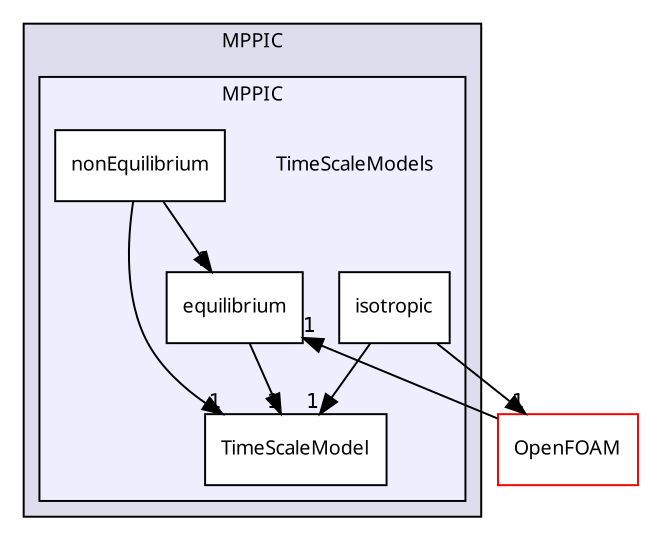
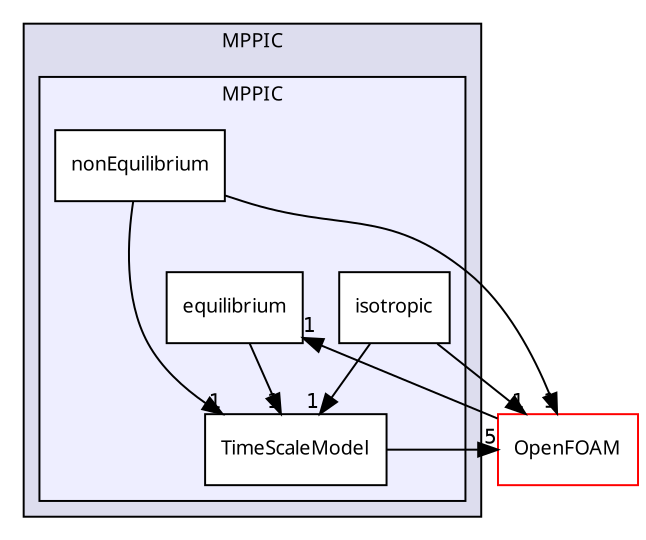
  digraph {
    compound=true
    fontname="Noto Sans"
    node [fontname="Noto Sans" fontsize=10 shape=box color=black fillcolor=white style=filled]
    edge [fontname="Noto Sans" headlabel=1 labeldistance=1.5 labelfontname=Helvetica labelfontsize=10]
-   n1 [label=TimeScaleModels shape=plaintext color="" fillcolor="" style=""]
    n2 [label=equilibrium]
    n3 [label=isotropic]
    n4 [label=nonEquilibrium]
    n5 [label=TimeScaleModel]
    n6 [color=red label=OpenFOAM fillcolor="" style=""]
    subgraph cluster_1 {
      bgcolor="#ddddee"
      fontsize=10
      label=MPPIC
      pencolor=black
      subgraph cluster_2 {
        bgcolor="#eeeeff"
        fontsize=10
        label=MPPIC
        pencolor=black
-       n1
        n2
        n3
        n4
        n5
      }
    }
    n2 -> n5
    n3 -> n5
    n3 -> n6
    n4 -> n5
-   n4 -> n2
+   n4 -> n6
+   n5 -> n6 [headlabel=5]
    n6 -> n2
  }
